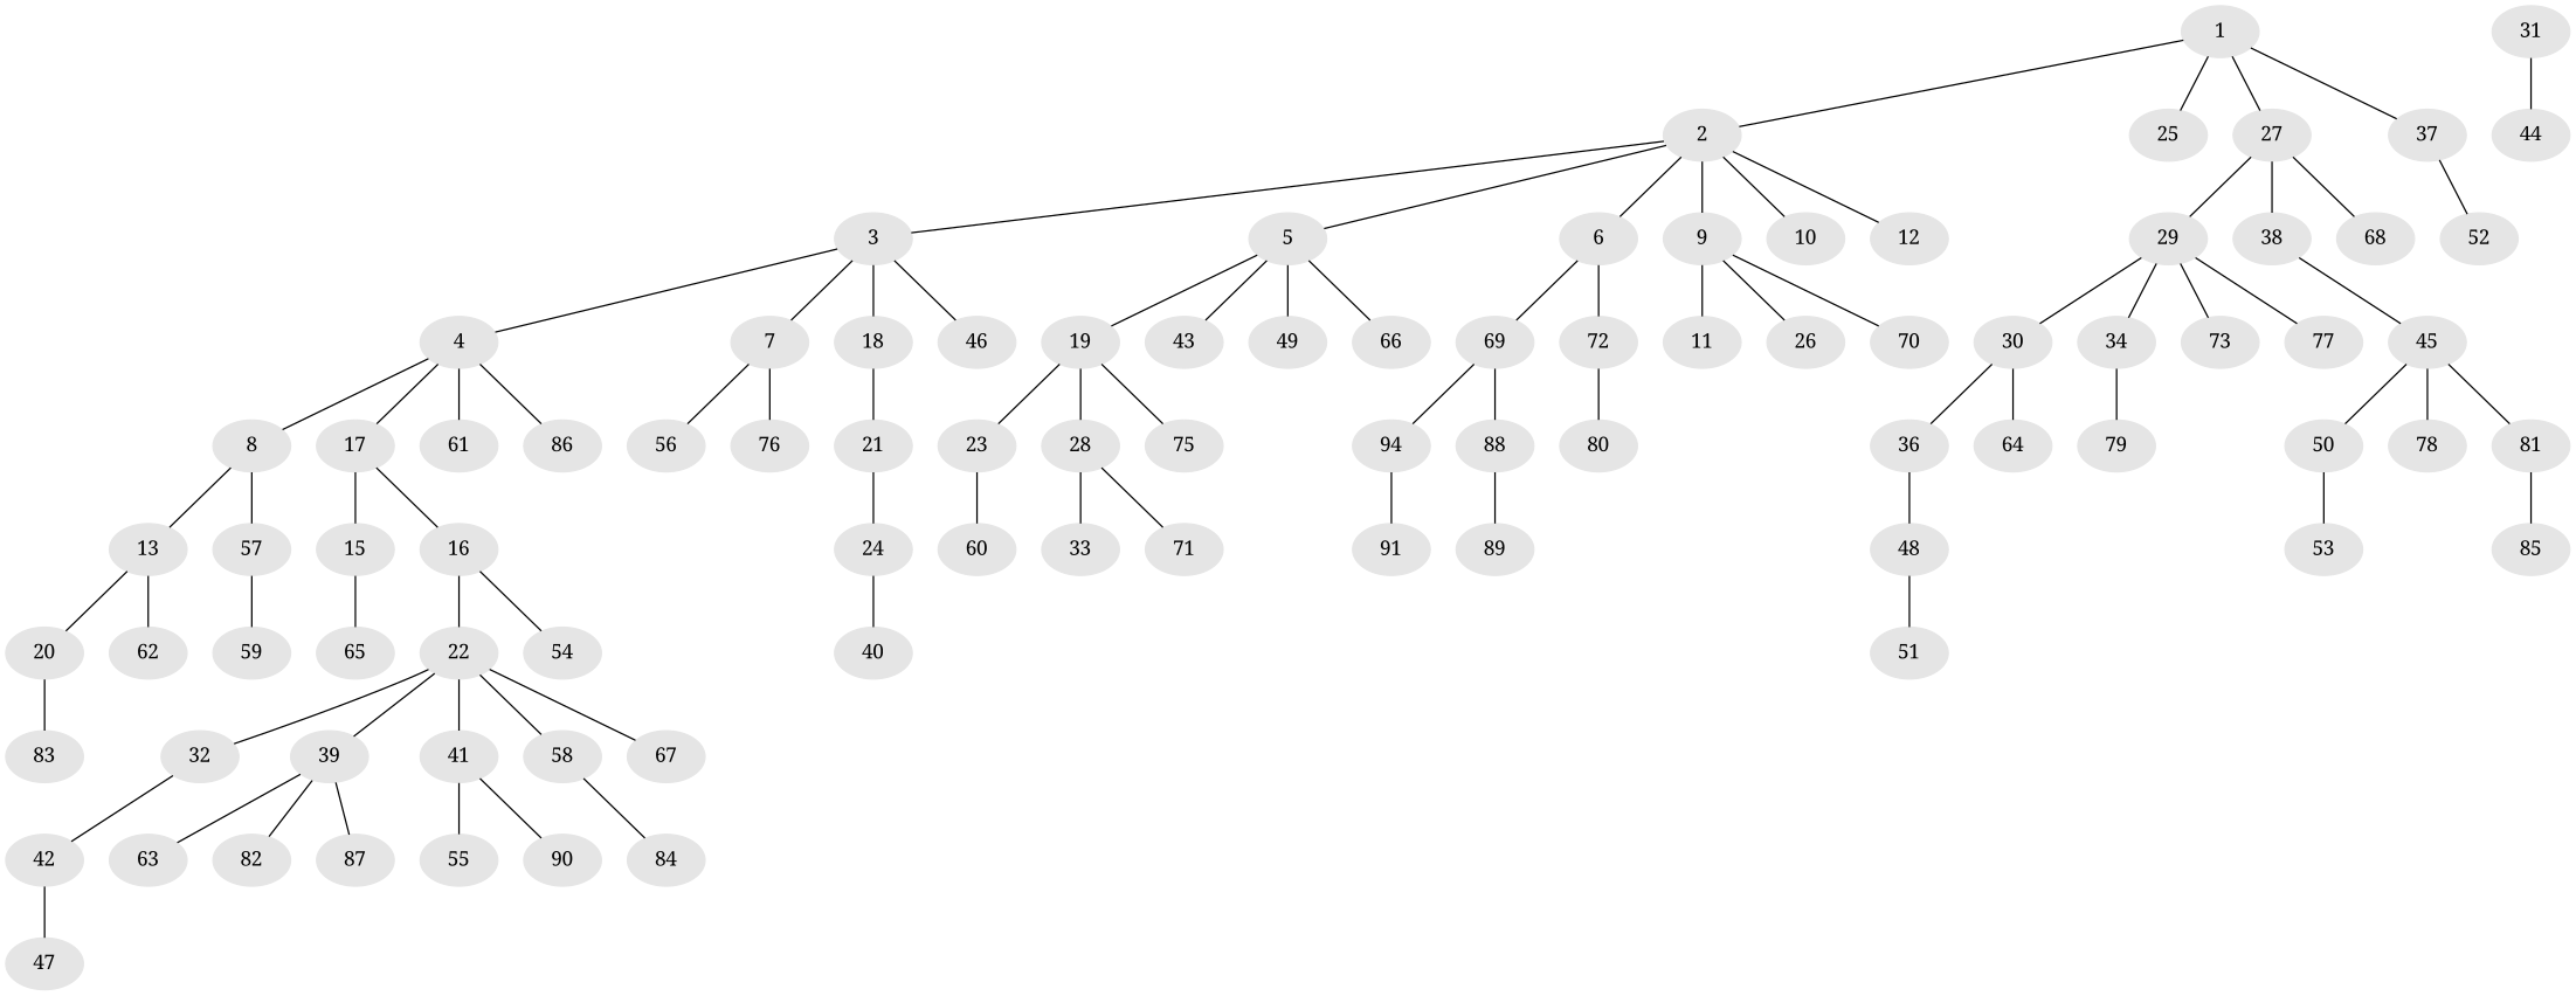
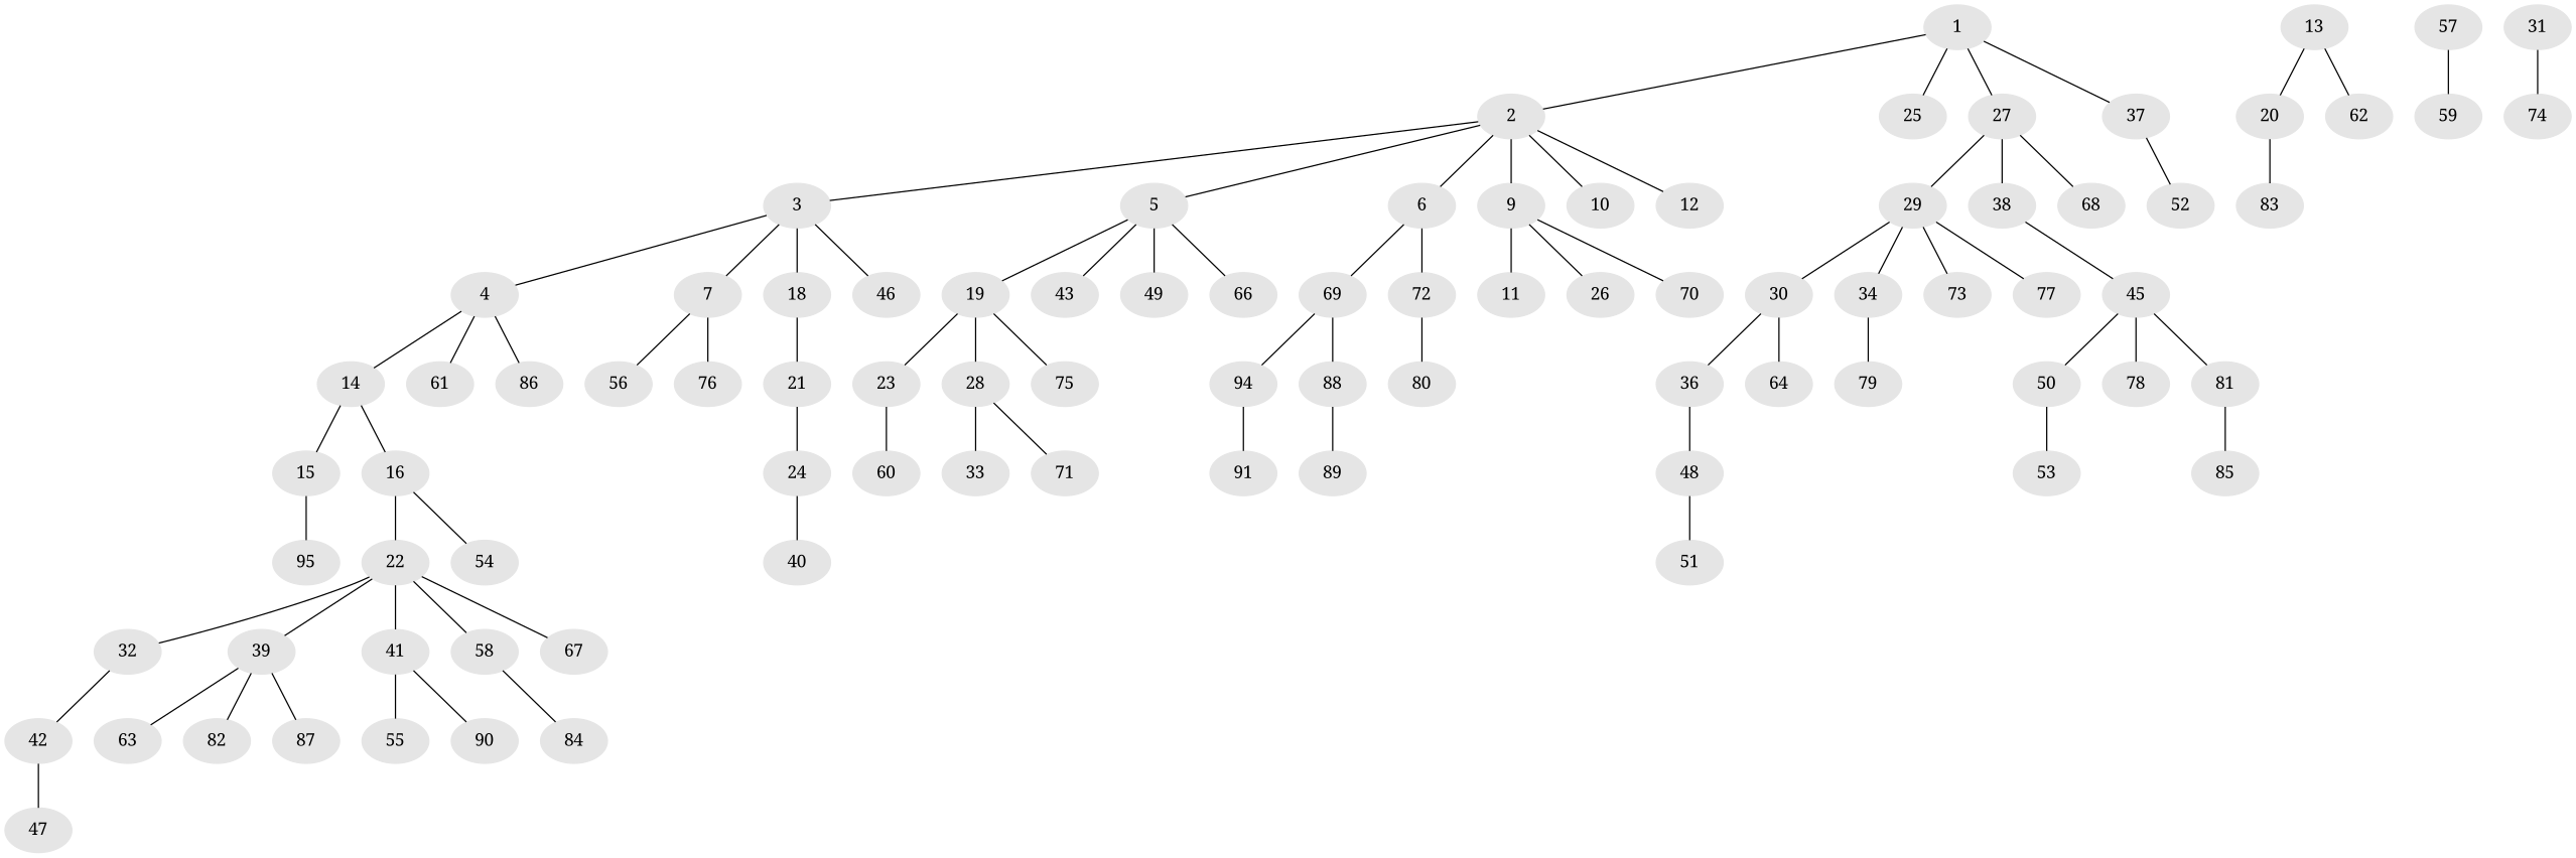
  graph {
    fontname="Noto Serif"
    node [color=gray90 fontname="Noto Serif" style=filled]
    edge [fontname="Noto Serif"]
    1
    2
    25
    27
    37
    3
    5
    6
    9
    10
    12
    29
    38
    68
    52
    4
    7
    18
    46
    19
    43
    49
    66
    69
    72
    11
    26
    70
-   8
-   14 [label=17]
+   14
    61
    86
    56
    76
    21
    13
    57
    15
    16
    23
    28
    75
    n43 [label=94]
    88
    80
    31
-   44
+   44 [label=74]
    20
    62
    59
    83
-   65
+   65 [label=95]
    22
    54
    32
    39
    41
    58
    67
    24
    60
    33
    71
    40
    42
    63
    82
    87
    55
    90
    84
    30
    34
    73
    77
    45
    36
    64
    79
    48
    47
    51
    50
    78
    81
    53
    85
    91
    89
    1 -- 2
    1 -- 25
    1 -- 27
    1 -- 37
    2 -- 3
    2 -- 5
    2 -- 6
    2 -- 9
    2 -- 10
    2 -- 12
    27 -- 29
    27 -- 38
    27 -- 68
    37 -- 52
    3 -- 4
    3 -- 7
    3 -- 18
    3 -- 46
    5 -- 19
    5 -- 43
    5 -- 49
    5 -- 66
    6 -- 69
    6 -- 72
    9 -- 11
    9 -- 26
    9 -- 70
    29 -- 30
    29 -- 34
    29 -- 73
    29 -- 77
    38 -- 45
-   4 -- 8
    4 -- 14
    4 -- 61
    4 -- 86
    7 -- 56
    7 -- 76
    18 -- 21
    19 -- 23
    19 -- 28
    19 -- 75
    69 -- n43
    69 -- 88
    72 -- 80
-   8 -- 13
-   8 -- 57
    14 -- 15
    14 -- 16
    21 -- 24
    13 -- 20
    13 -- 62
    57 -- 59
    15 -- 65
    16 -- 22
    16 -- 54
    23 -- 60
    28 -- 33
    28 -- 71
    n43 -- 91
    88 -- 89
    31 -- 44
    20 -- 83
    22 -- 32
    22 -- 39
    22 -- 41
    22 -- 58
    22 -- 67
    32 -- 42
    39 -- 63
    39 -- 82
    39 -- 87
    41 -- 55
    41 -- 90
    58 -- 84
    24 -- 40
    42 -- 47
    30 -- 36
    30 -- 64
    34 -- 79
    45 -- 50
    45 -- 78
    45 -- 81
    36 -- 48
    48 -- 51
    50 -- 53
    81 -- 85
  }
